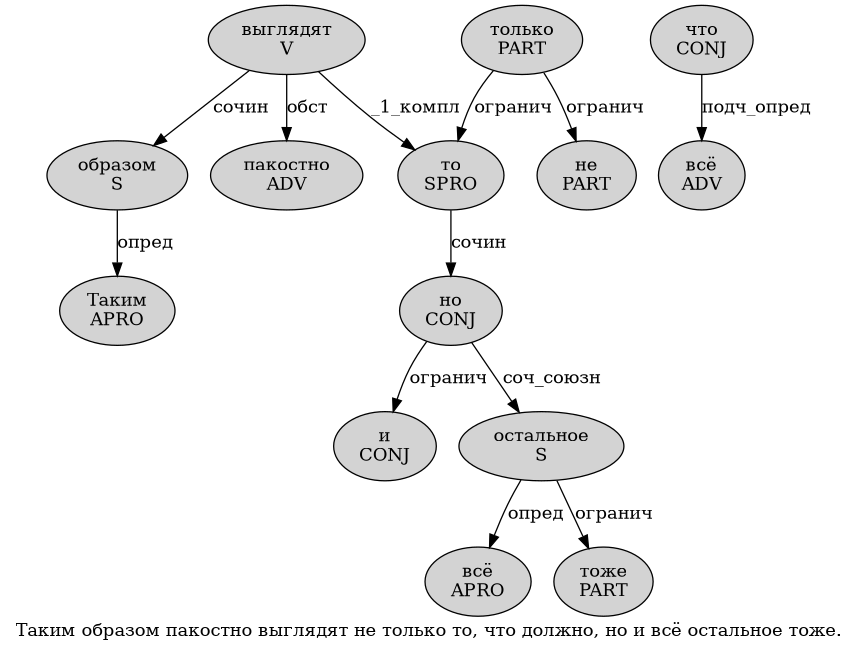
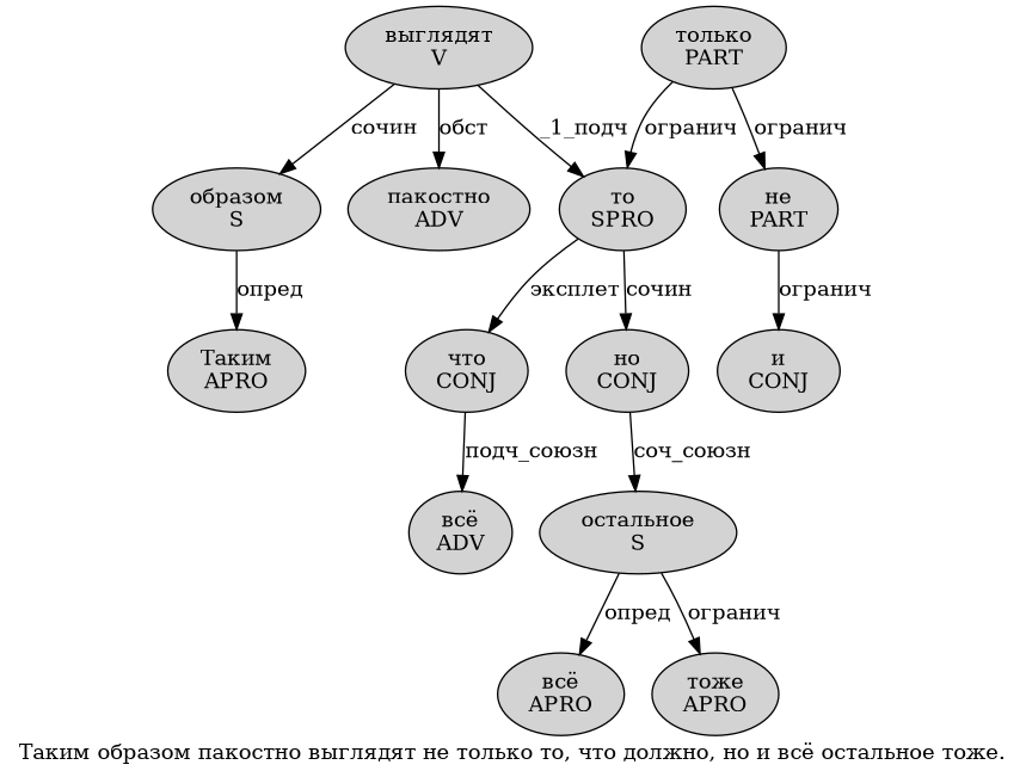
  digraph {
    label="Таким образом пакостно выглядят не только то, что должно, но и всё остальное тоже."
    node [fillcolor=lightgray penwidth=1 shape=ellipse style=filled]
    n1 [label="Таким\nAPRO"]
    n2 [label="образом\nS"]
    n3 [label="пакостно\nADV"]
    n4 [label="выглядят\nV"]
    n5 [label="то\nSPRO"]
    n6 [label="что\nCONJ"]
    n7 [label="но\nCONJ"]
    n8 [label="не\nPART"]
    n9 [label="только\nPART"]
    n10 [label="всё\nADV"]
    n11 [label="и\nCONJ"]
    n12 [label="остальное\nS"]
    n13 [label="всё\nAPRO"]
-   n14 [label="тоже\nPART"]
+   n14 [label="тоже\nAPRO"]
    n2 -> n1 [label="опред"]
    n4 -> n2 [label="сочин"]
    n4 -> n3 [label="обст"]
-   n4 -> n5 [label="_1_компл"]
+   n4 -> n5 [label="_1_подч"]
+   n5 -> n6 [label="эксплет"]
    n5 -> n7 [label="сочин"]
-   n6 -> n10 [label="подч_опред"]
-   n7 -> n11 [label="огранич"]
+   n6 -> n10 [label="подч_союзн"]
+   n8 -> n11 [label="огранич"]
    n7 -> n12 [label="соч_союзн"]
    n9 -> n5 [label="огранич"]
    n9 -> n8 [label="огранич"]
    n12 -> n13 [label="опред"]
    n12 -> n14 [label="огранич"]
  }
